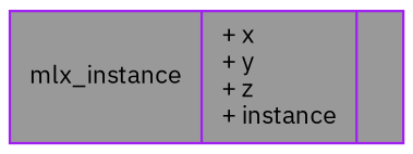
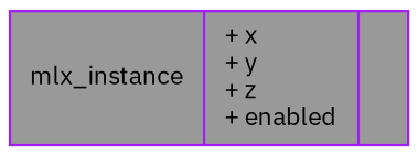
  digraph {
    rankdir=LR
    fontname="IBM Plex Sans"
-   n1 [color=purple fillcolor=grey60 fontcolor=black fontname="IBM Plex Sans" fontsize=10 height=0.2 label="{mlx_instance\n|+ x\l+ y\l+ z\l+ instance\l|}" shape=record style=filled width=0.4]
+   n1 [color=purple fillcolor=grey60 fontcolor=black fontname="IBM Plex Sans" fontsize=10 height=0.2 label="{mlx_instance\n|+ x\l+ y\l+ z\l+ enabled\l|}" shape=record style=filled width=0.4]
  }
